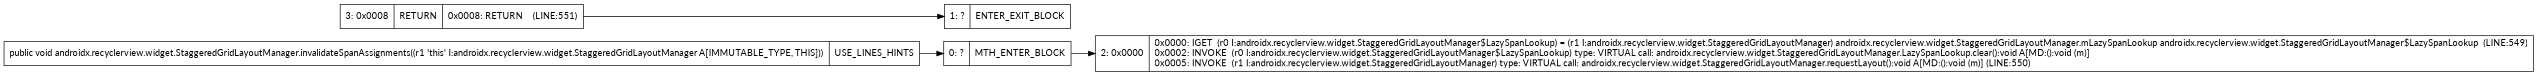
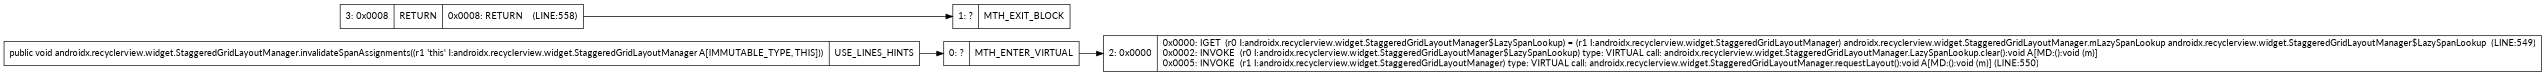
  digraph {
    fontname=Lato
    rankdir=LR
    node [fontname=Lato shape=record]
    edge [fontname=Lato]
-   n1 [label="{0\:\ ?|MTH_ENTER_BLOCK\l}"]
+   n1 [label="{0\:\ ?|MTH_ENTER_VIRTUAL\l}"]
    n2 [label="{2\:\ 0x0000|0x0000: IGET  (r0 I:androidx.recyclerview.widget.StaggeredGridLayoutManager$LazySpanLookup) = (r1 I:androidx.recyclerview.widget.StaggeredGridLayoutManager) androidx.recyclerview.widget.StaggeredGridLayoutManager.mLazySpanLookup androidx.recyclerview.widget.StaggeredGridLayoutManager$LazySpanLookup  (LINE:549)\l0x0002: INVOKE  (r0 I:androidx.recyclerview.widget.StaggeredGridLayoutManager$LazySpanLookup) type: VIRTUAL call: androidx.recyclerview.widget.StaggeredGridLayoutManager.LazySpanLookup.clear():void A[MD:():void (m)]\l0x0005: INVOKE  (r1 I:androidx.recyclerview.widget.StaggeredGridLayoutManager) type: VIRTUAL call: androidx.recyclerview.widget.StaggeredGridLayoutManager.requestLayout():void A[MD:():void (m)] (LINE:550)\l}"]
-   n3 [label="{3\:\ 0x0008|RETURN\l|0x0008: RETURN    (LINE:551)\l}"]
-   n4 [label="{1\:\ ?|ENTER_EXIT_BLOCK\l}"]
+   n3 [label="{3\:\ 0x0008|RETURN\l|0x0008: RETURN    (LINE:558)\l}"]
+   n4 [label="{1\:\ ?|MTH_EXIT_BLOCK\l}"]
    n5 [label="{public void androidx.recyclerview.widget.StaggeredGridLayoutManager.invalidateSpanAssignments((r1 'this' I:androidx.recyclerview.widget.StaggeredGridLayoutManager A[IMMUTABLE_TYPE, THIS]))  | USE_LINES_HINTS\l}"]
    n1 -> n2
    n3 -> n4
    n5 -> n1
  }
